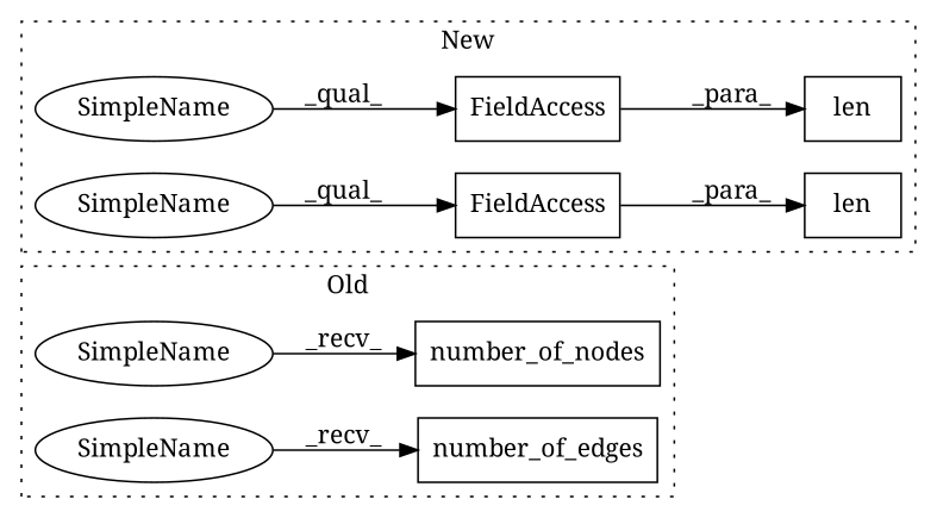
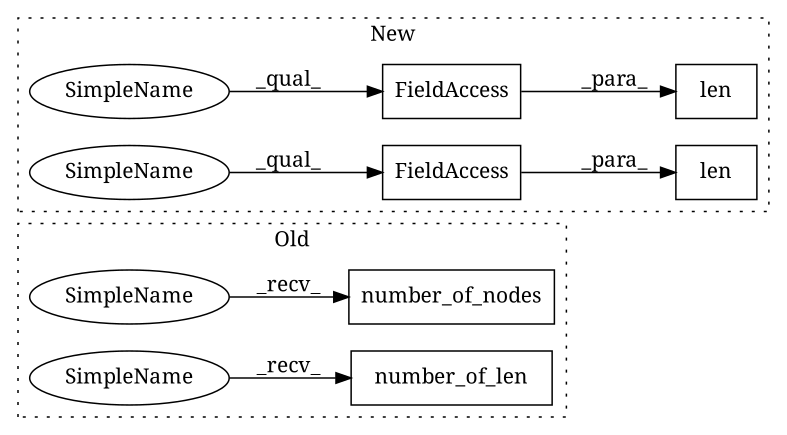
  digraph {
    rankdir=LR
    fontname="Noto Serif"
    node [a=32 l=1 s=1643 shape=box fontname="Noto Serif"]
    edge [fontname="Noto Serif"]
-   n1 [l=17 label=number_of_edges s=1664]
+   n1 [l=17 label=number_of_len s=1664]
    n2 [l=17 label=number_of_nodes s=1632]
    n3 [a=42 label=SimpleName s=1630 shape=ellipse]
    n4 [a=42 label=SimpleName s=1662 shape=ellipse]
    n5 [l="4,1" label=len s="1639,1650"]
    n6 [a=22 l=7 label=FieldAccess]
    n7 [a=22 l=7 label=FieldAccess s=1668]
    n8 [l="4,1" label=len s="1664,1675"]
    n9 [a=42 label=SimpleName s=1668 shape=ellipse]
    n10 [a=42 label=SimpleName shape=ellipse]
    subgraph cluster_1 {
      label=Old
      style=dotted
      n1
      n2
      n3
      n4
    }
    subgraph cluster_2 {
      label=New
      style=dotted
      n5
      n6
      n7
      n8
      n9
      n10
    }
    n3 -> n2 [label=_recv_]
    n4 -> n1 [label=_recv_]
    n6 -> n5 [label=_para_]
    n7 -> n8 [label=_para_]
    n9 -> n7 [label=_qual_]
    n10 -> n6 [label=_qual_]
  }
